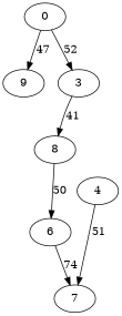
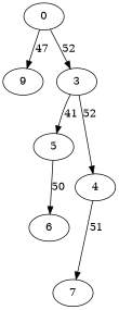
  digraph {
    n1 [label=9]
    0
    3
-   5 [label=8]
+   5
    4
    6
    7
    0 -> n1 [label=47]
    0 -> 3 [label=52]
    3 -> 5 [label=41]
+   3 -> 4 [label=52]
    5 -> 6 [label=50]
    4 -> 7 [label=51]
-   6 -> 7 [label=74]
  }
